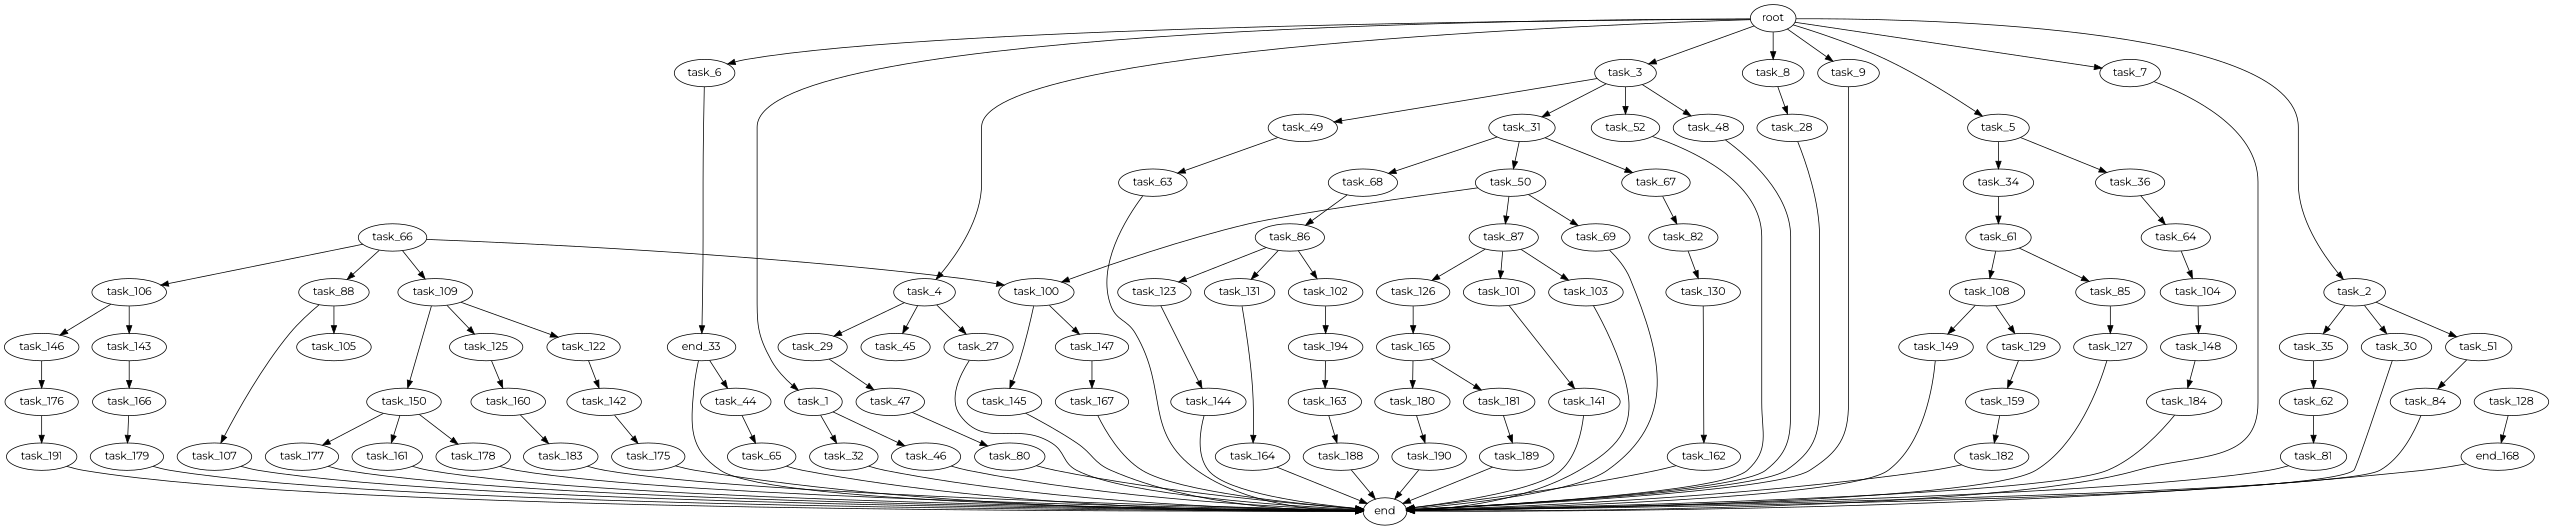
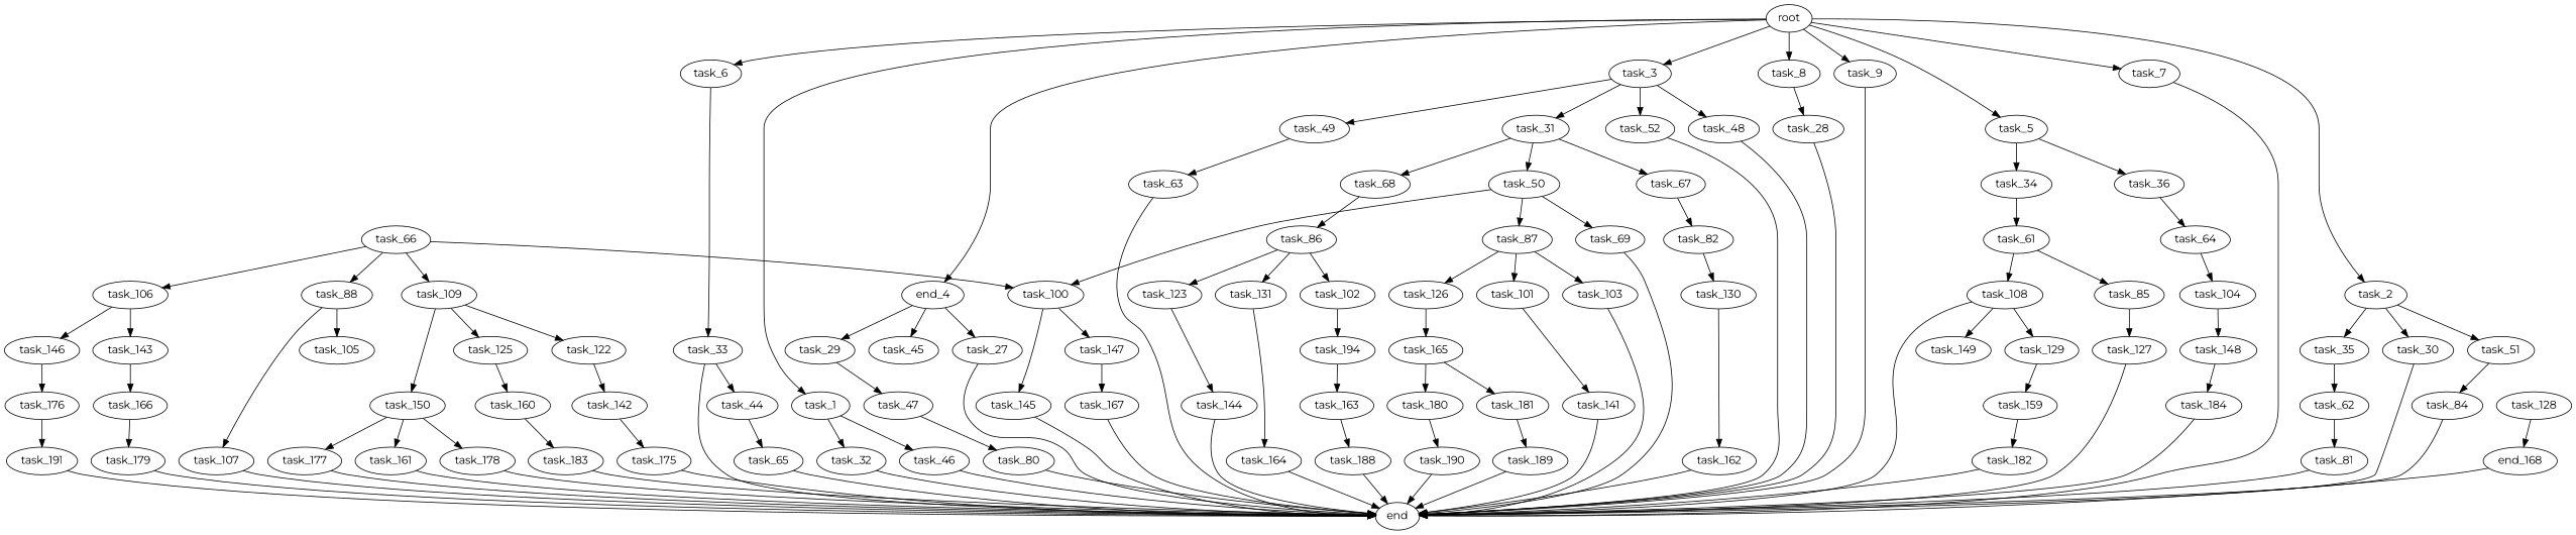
  digraph {
    fontname=Montserrat
    node [fontname=Montserrat]
    edge [fontname=Montserrat]
    task_6
-   task_33 [label=end_33]
+   task_33
    task_44
    task_65
    end
    task_123
    task_144
    task_80
    task_66
    task_109
    task_88
    task_100
    task_106
    task_122
    task_150
    task_125
    task_107
    task_105
    task_147
    task_145
    task_143
    task_146
    task_1
    task_32
    task_46
    task_82
    task_130
    task_162
    task_159
    task_182
    task_68
    task_86
    task_131
    task_102
    task_190
    task_149
    n37 [label=end_168]
    task_128
    root
-   task_4
+   task_4 [label=end_4]
    task_3
    task_8
    task_9
    task_5
    task_7
    task_2
    task_45
    task_27
    task_29
    task_49
    task_31
    task_52
    task_48
    task_28
    task_36
    task_34
    task_35
    task_30
    task_51
    task_63
    task_142
    task_175
    task_179
    task_148
    task_184
    task_47
    task_50
    task_67
    task_164
    n70 [label=task_194]
    task_167
    task_189
    task_84
    task_183
    task_178
    task_177
    task_161
    task_160
    task_64
    task_61
    task_166
    task_104
    task_188
    task_181
    task_126
    task_165
    task_180
    task_62
    task_81
    task_87
    task_69
    task_85
    task_127
    task_101
    task_141
    task_176
    task_108
    task_129
    task_103
    task_191
    task_163
    task_6 -> task_33
    task_33 -> task_44
    task_33 -> end
    task_44 -> task_65
    task_65 -> end
    task_123 -> task_144
    task_144 -> end
    task_80 -> end
    task_66 -> task_109
    task_66 -> task_88
    task_66 -> task_100
    task_66 -> task_106
    task_109 -> task_122
    task_109 -> task_150
    task_109 -> task_125
    task_88 -> task_107
    task_88 -> task_105
    task_100 -> task_147
    task_100 -> task_145
    task_106 -> task_143
    task_106 -> task_146
    task_122 -> task_142
    task_150 -> task_178
    task_150 -> task_177
    task_150 -> task_161
    task_125 -> task_160
    task_107 -> end
    task_147 -> task_167
    task_145 -> end
    task_143 -> task_166
    task_146 -> task_176
    task_1 -> task_32
    task_1 -> task_46
    task_32 -> end
    task_46 -> end
    task_82 -> task_130
    task_130 -> task_162
    task_162 -> end
    task_159 -> task_182
    task_182 -> end
    task_68 -> task_86
    task_86 -> task_123
    task_86 -> task_131
    task_86 -> task_102
    task_131 -> task_164
    task_102 -> n70
    task_190 -> end
-   task_149 -> end
+   task_108 -> end
    n37 -> end
    task_128 -> n37
    root -> task_6
    root -> task_1
    root -> task_4
    root -> task_3
    root -> task_8
    root -> task_9
    root -> task_5
    root -> task_7
    root -> task_2
    task_4 -> task_45
    task_4 -> task_27
    task_4 -> task_29
    task_3 -> task_49
    task_3 -> task_31
    task_3 -> task_52
    task_3 -> task_48
    task_8 -> task_28
    task_9 -> end
    task_5 -> task_36
    task_5 -> task_34
    task_7 -> end
    task_2 -> task_35
    task_2 -> task_30
    task_2 -> task_51
    task_27 -> end
    task_29 -> task_47
    task_49 -> task_63
    task_31 -> task_68
    task_31 -> task_50
    task_31 -> task_67
    task_52 -> end
    task_48 -> end
    task_28 -> end
    task_36 -> task_64
    task_34 -> task_61
    task_35 -> task_62
    task_30 -> end
    task_51 -> task_84
    task_63 -> end
    task_142 -> task_175
    task_175 -> end
    task_179 -> end
    task_148 -> task_184
    task_184 -> end
    task_47 -> task_80
    task_50 -> task_100
    task_50 -> task_87
    task_50 -> task_69
    task_67 -> task_82
    task_164 -> end
    n70 -> task_163
    task_167 -> end
    task_189 -> end
    task_84 -> end
    task_183 -> end
    task_178 -> end
    task_177 -> end
    task_161 -> end
    task_160 -> task_183
    task_64 -> task_104
    task_61 -> task_85
    task_61 -> task_108
    task_166 -> task_179
    task_104 -> task_148
    task_188 -> end
    task_181 -> task_189
    task_126 -> task_165
    task_165 -> task_181
    task_165 -> task_180
    task_180 -> task_190
    task_62 -> task_81
    task_81 -> end
    task_87 -> task_126
    task_87 -> task_101
    task_87 -> task_103
    task_69 -> end
    task_85 -> task_127
    task_127 -> end
    task_101 -> task_141
    task_141 -> end
    task_176 -> task_191
    task_108 -> task_149
    task_108 -> task_129
    task_129 -> task_159
    task_103 -> end
    task_191 -> end
    task_163 -> task_188
  }
